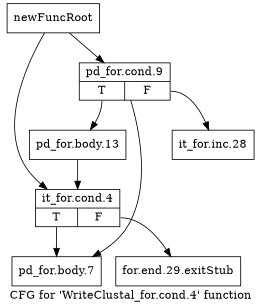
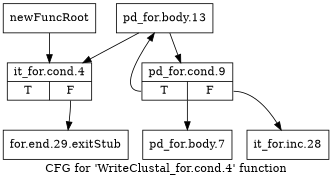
  digraph {
    label="CFG for 'WriteClustal_for.cond.4' function"
    node [shape=record]
    n1 [label="{newFuncRoot}"]
    n2 [label="{it_for.cond.4|{<s0>T|<s1>F}}"]
    n3 [label="{for.end.29.exitStub}"]
    n4 [label="{pd_for.body.7}"]
    n5 [label="{pd_for.cond.9|{<s0>T|<s1>F}}"]
    n6 [label="{pd_for.body.13}"]
    n7 [label="{it_for.inc.28}"]
    n1 -> n2
    n2 -> n3 [tailport=s1]
-   n2 -> n4 [tailport=s0]
    n5 -> n4
    n5 -> n6 [tailport=s0]
    n5 -> n7 [tailport=s1]
    n6 -> n2
-   n1 -> n5
+   n6 -> n5
  }
